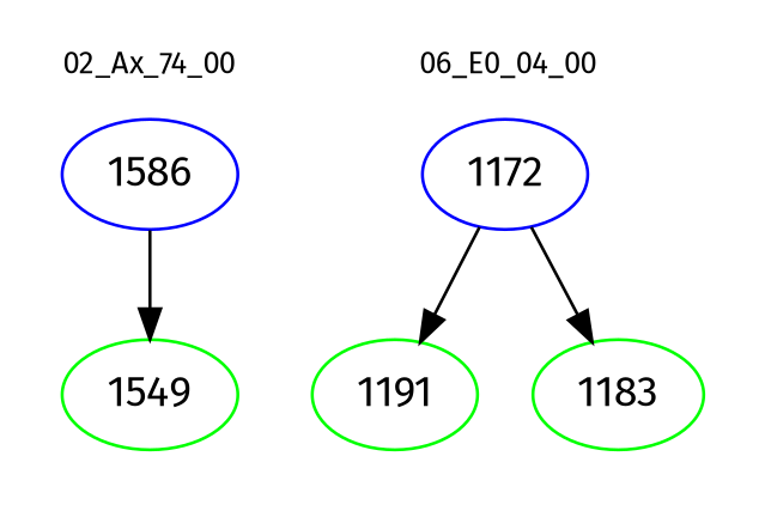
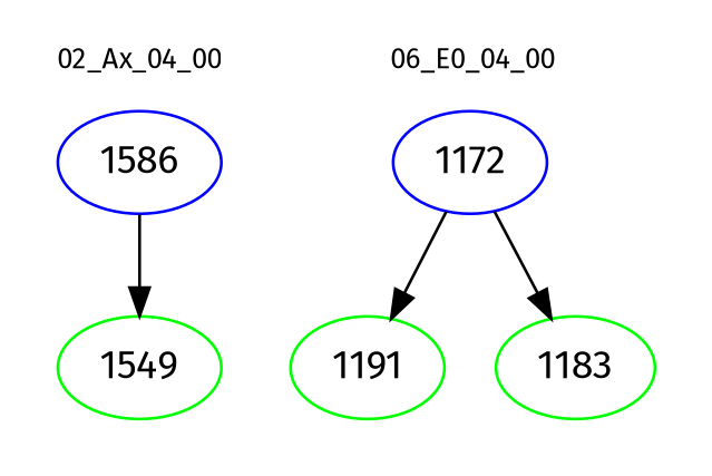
  digraph {
    fontname="Fira Sans"
    node [color=green fontname="Fira Sans"]
    edge [color=black fontname="Fira Sans"]
    n1 [color=blue label=1586]
    n2 [label=1549]
    n3 [color=blue label=1172]
    n4 [label=1191]
    n5 [label=1183]
    subgraph cluster_1 {
      color=white
      fontsize=10
-     label="02_Ax_74_00"
+     label="02_Ax_04_00"
      n1
      n2
    }
    subgraph cluster_2 {
      color=white
      fontsize=10
      label="06_E0_04_00"
      n3
      n4
      n5
    }
    n1 -> n2
    n3 -> n4
    n3 -> n5
  }
